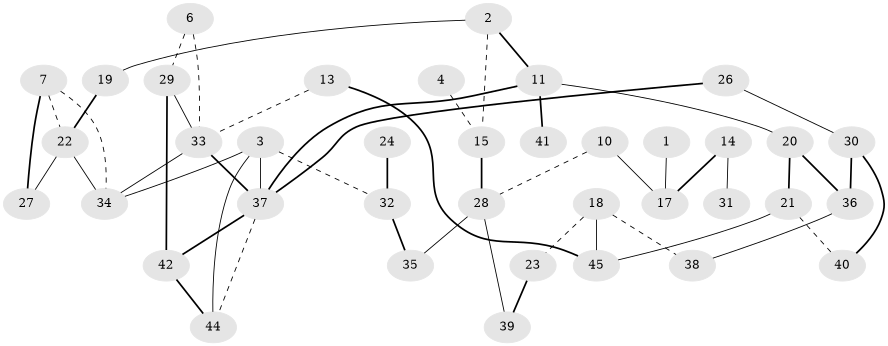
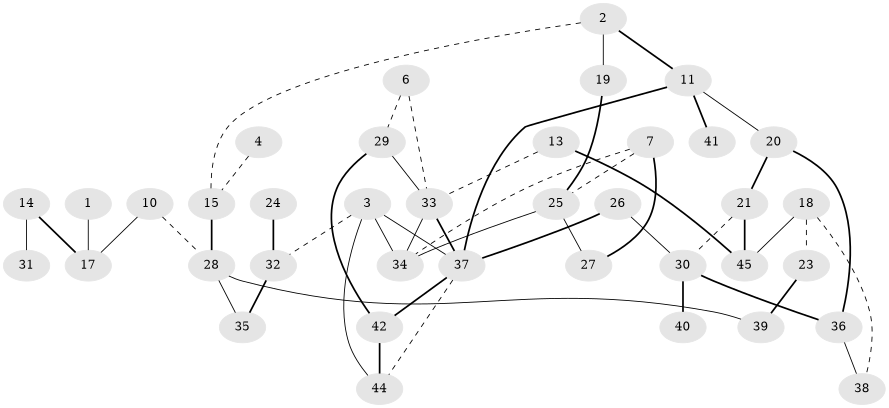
  graph {
    node [color=gray90 style=filled]
    edge [style=bold weight=1.0]
    1
    17
    2
    11
    15
    19
    37
    20
    41
    28
-   22
+   22 [label=25]
    3
    32
    34
    44
    35
    42
    4
    6
    29
    33
    7
    27
    10
    39
    21
    36
    13
    45
    14
    31
    18
    23
    38
    30
    40
    24
    26
    1 -- 17 [style=solid]
    2 -- 11
    2 -- 15 [style=dashed]
    2 -- 19 [style=solid]
    11 -- 37
    11 -- 20 [style=solid]
    11 -- 41
    15 -- 28 [weight=2.0]
    19 -- 22
    37 -- 44 [style=dashed]
    37 -- 42
    20 -- 21
    20 -- 36
    28 -- 35 [style=solid]
    28 -- 39 [style=solid]
    22 -- 34 [style=solid]
    22 -- 27 [style=solid]
    3 -- 37 [style=solid]
    3 -- 32 [style=dashed]
    3 -- 34 [style=solid]
    3 -- 44 [style=solid]
    32 -- 35
    42 -- 44
    4 -- 15 [style=dashed]
    6 -- 29 [style=dashed]
    6 -- 33 [style=dashed]
    29 -- 42
    29 -- 33 [style=solid]
    33 -- 37 [weight=2.0]
    33 -- 34 [style=solid]
    7 -- 22 [style=dashed]
    7 -- 34 [style=dashed]
    7 -- 27
    10 -- 17 [style=solid]
    10 -- 28 [style=dashed]
-   21 -- 45 [style=solid]
-   21 -- 40 [style=dashed]
+   21 -- 45
+   21 -- 30 [style=dashed]
    36 -- 38 [style=solid]
    13 -- 33 [style=dashed]
    13 -- 45
    14 -- 17
    14 -- 31 [style=solid]
    18 -- 45 [style=solid]
    18 -- 23 [style=dashed]
    18 -- 38 [style=dashed]
    23 -- 39
    30 -- 36
    30 -- 40
    24 -- 32
    26 -- 37
    26 -- 30 [style=solid]
  }
